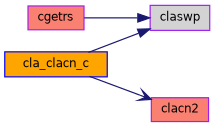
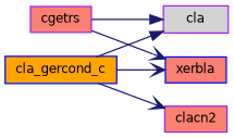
  digraph {
    rankdir=LR
    node [color=purple fillcolor=salmon fontname=Helvetica fontsize=10 shape=record style=filled]
    edge [arrowhead=vee color=midnightblue fontname=Helvetica fontsize=10 labelfontname=Helvetica labelfontsize=10 style=solid]
-   n1 [color=blue fillcolor=orange fontcolor=black height=0.2 label=cla_clacn_c width=0.4]
+   n1 [color=blue fillcolor=orange fontcolor=black height=0.2 label=cla_gercond_c width=0.4]
+   n2 [color=blue height=0.2 label=xerbla width=0.4]
    n3 [height=0.2 label=clacn2 width=0.4]
-   n4 [fillcolor=lightgrey height=0.2 label=claswp width=0.4]
+   n4 [fillcolor=lightgrey height=0.2 label=cla width=0.4]
    n5 [height=0.2 label=cgetrs width=0.4]
+   n1 -> n2
    n1 -> n3
    n1 -> n4 [arrowhead=normal]
+   n5 -> n2
    n5 -> n4 [arrowhead=normal]
  }
